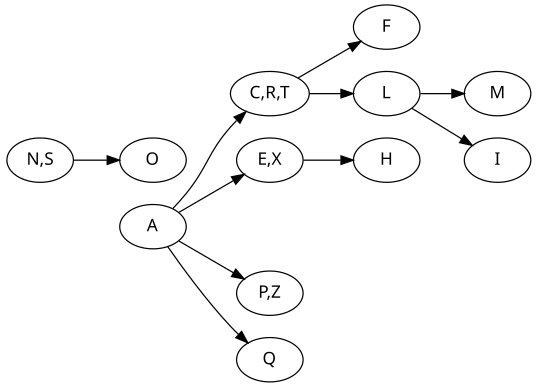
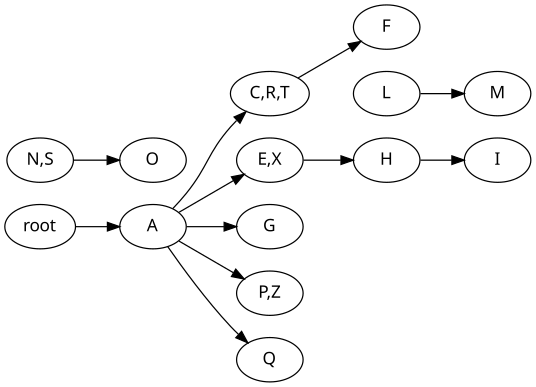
  strict digraph {
    fontname="Noto Sans"
    rankdir=LR
    node [fontname="Noto Sans"]
    edge [fontname="Noto Sans"]
+   n1 [label=root]
    n2 [label=A]
    n3 [label="C,R,T"]
    n4 [label="E,X"]
+   n5 [label=G]
    n6 [label="P,Z"]
    n7 [label=Q]
    n8 [label=F]
    n9 [label=L]
    n10 [label=H]
    n11 [label=M]
    n12 [label=I]
    n13 [label="N,S"]
    n14 [label=O]
+   n1 -> n2
    n2 -> n3
    n2 -> n4
+   n2 -> n5
    n2 -> n6
    n2 -> n7
    n3 -> n8
-   n3 -> n9
    n4 -> n10
    n9 -> n11
-   n9 -> n12
+   n10 -> n12
    n13 -> n14
  }
